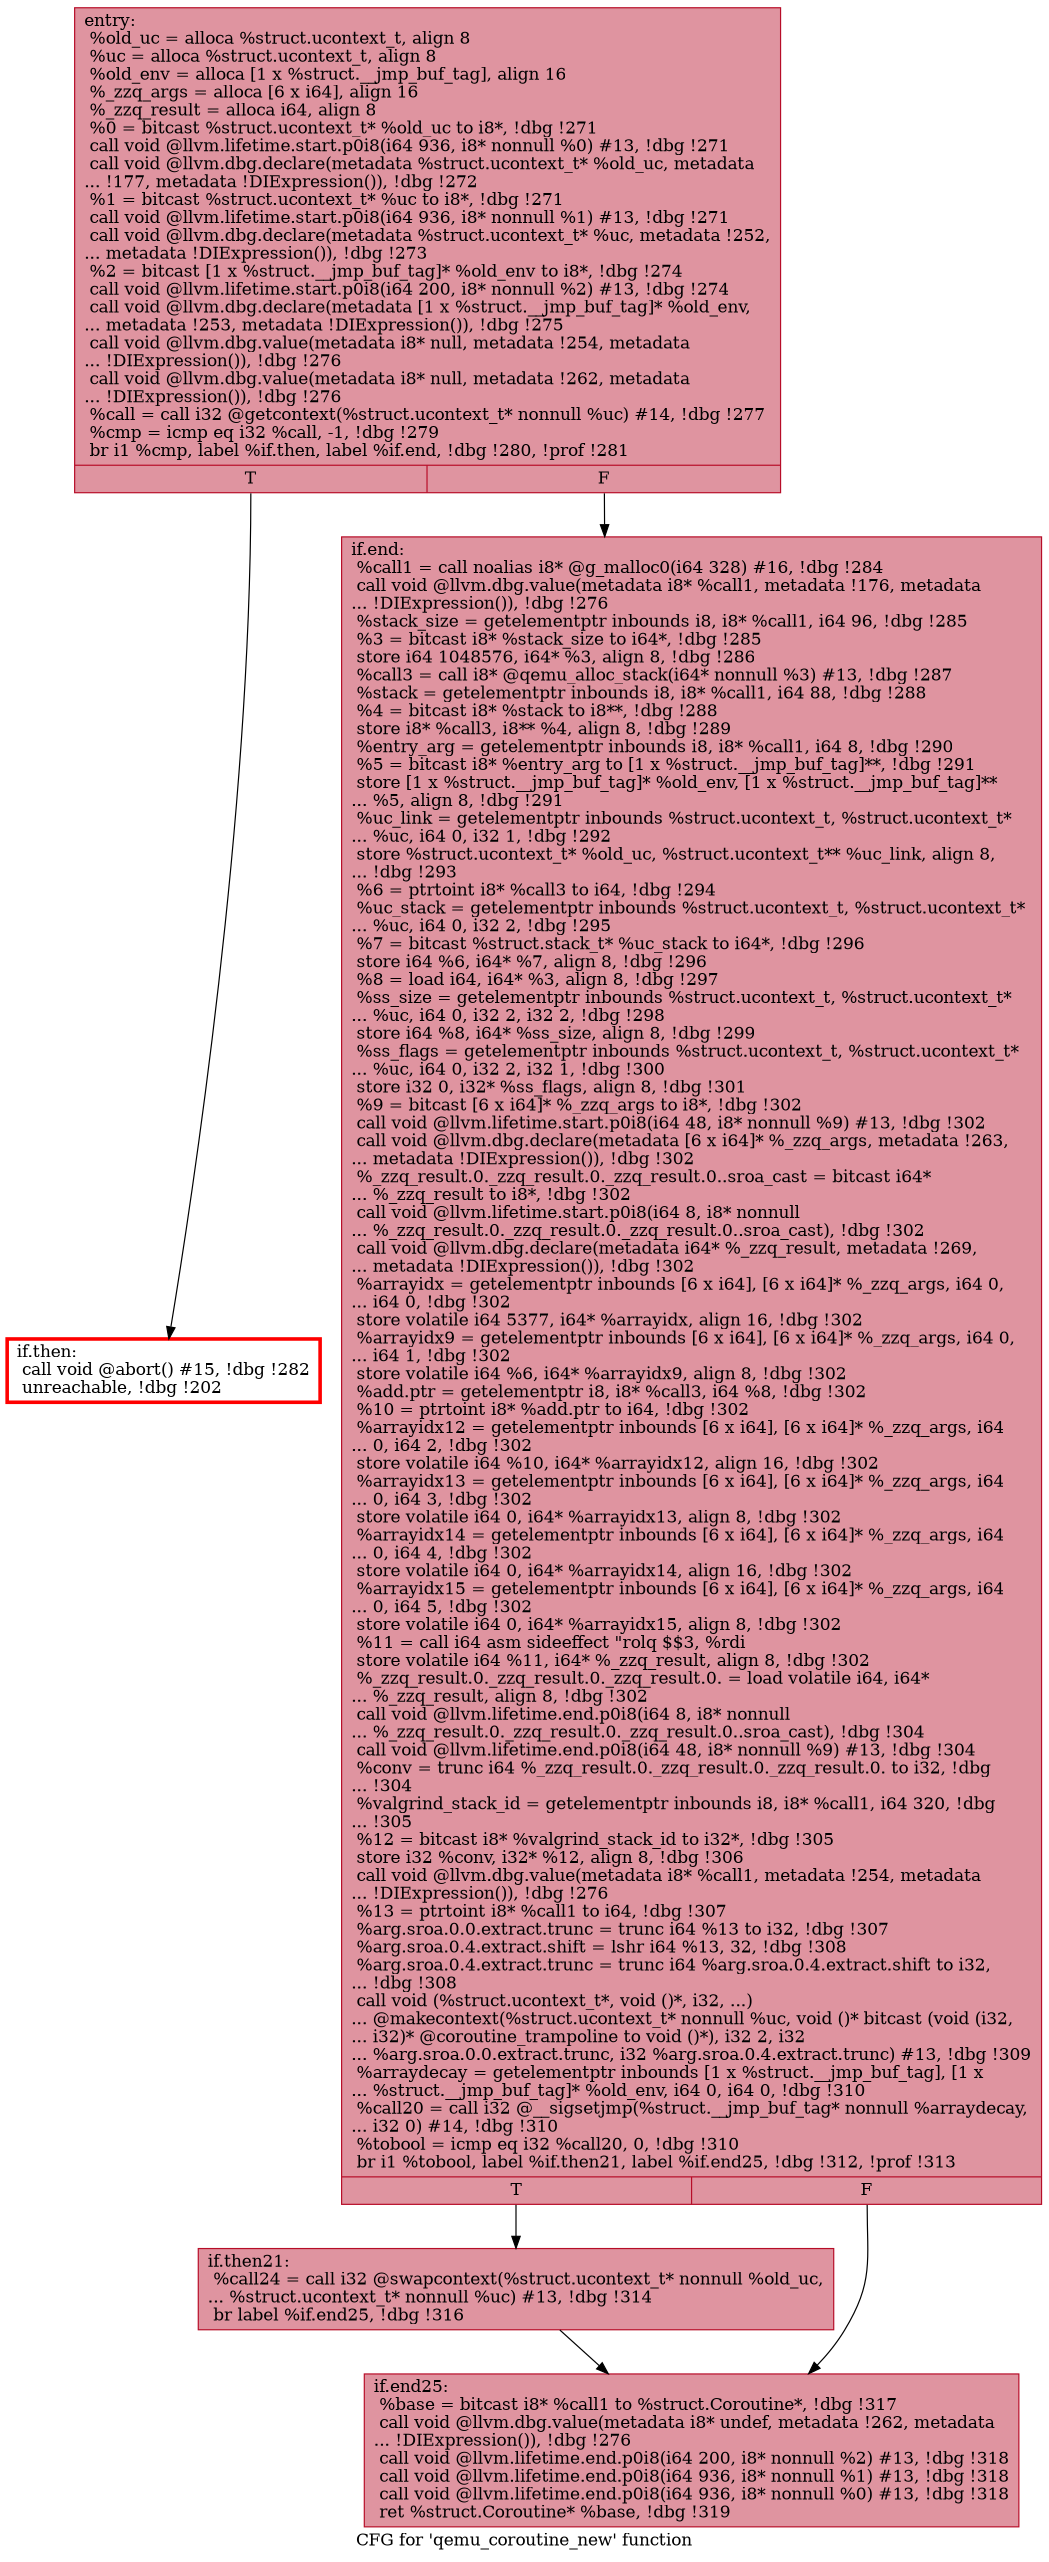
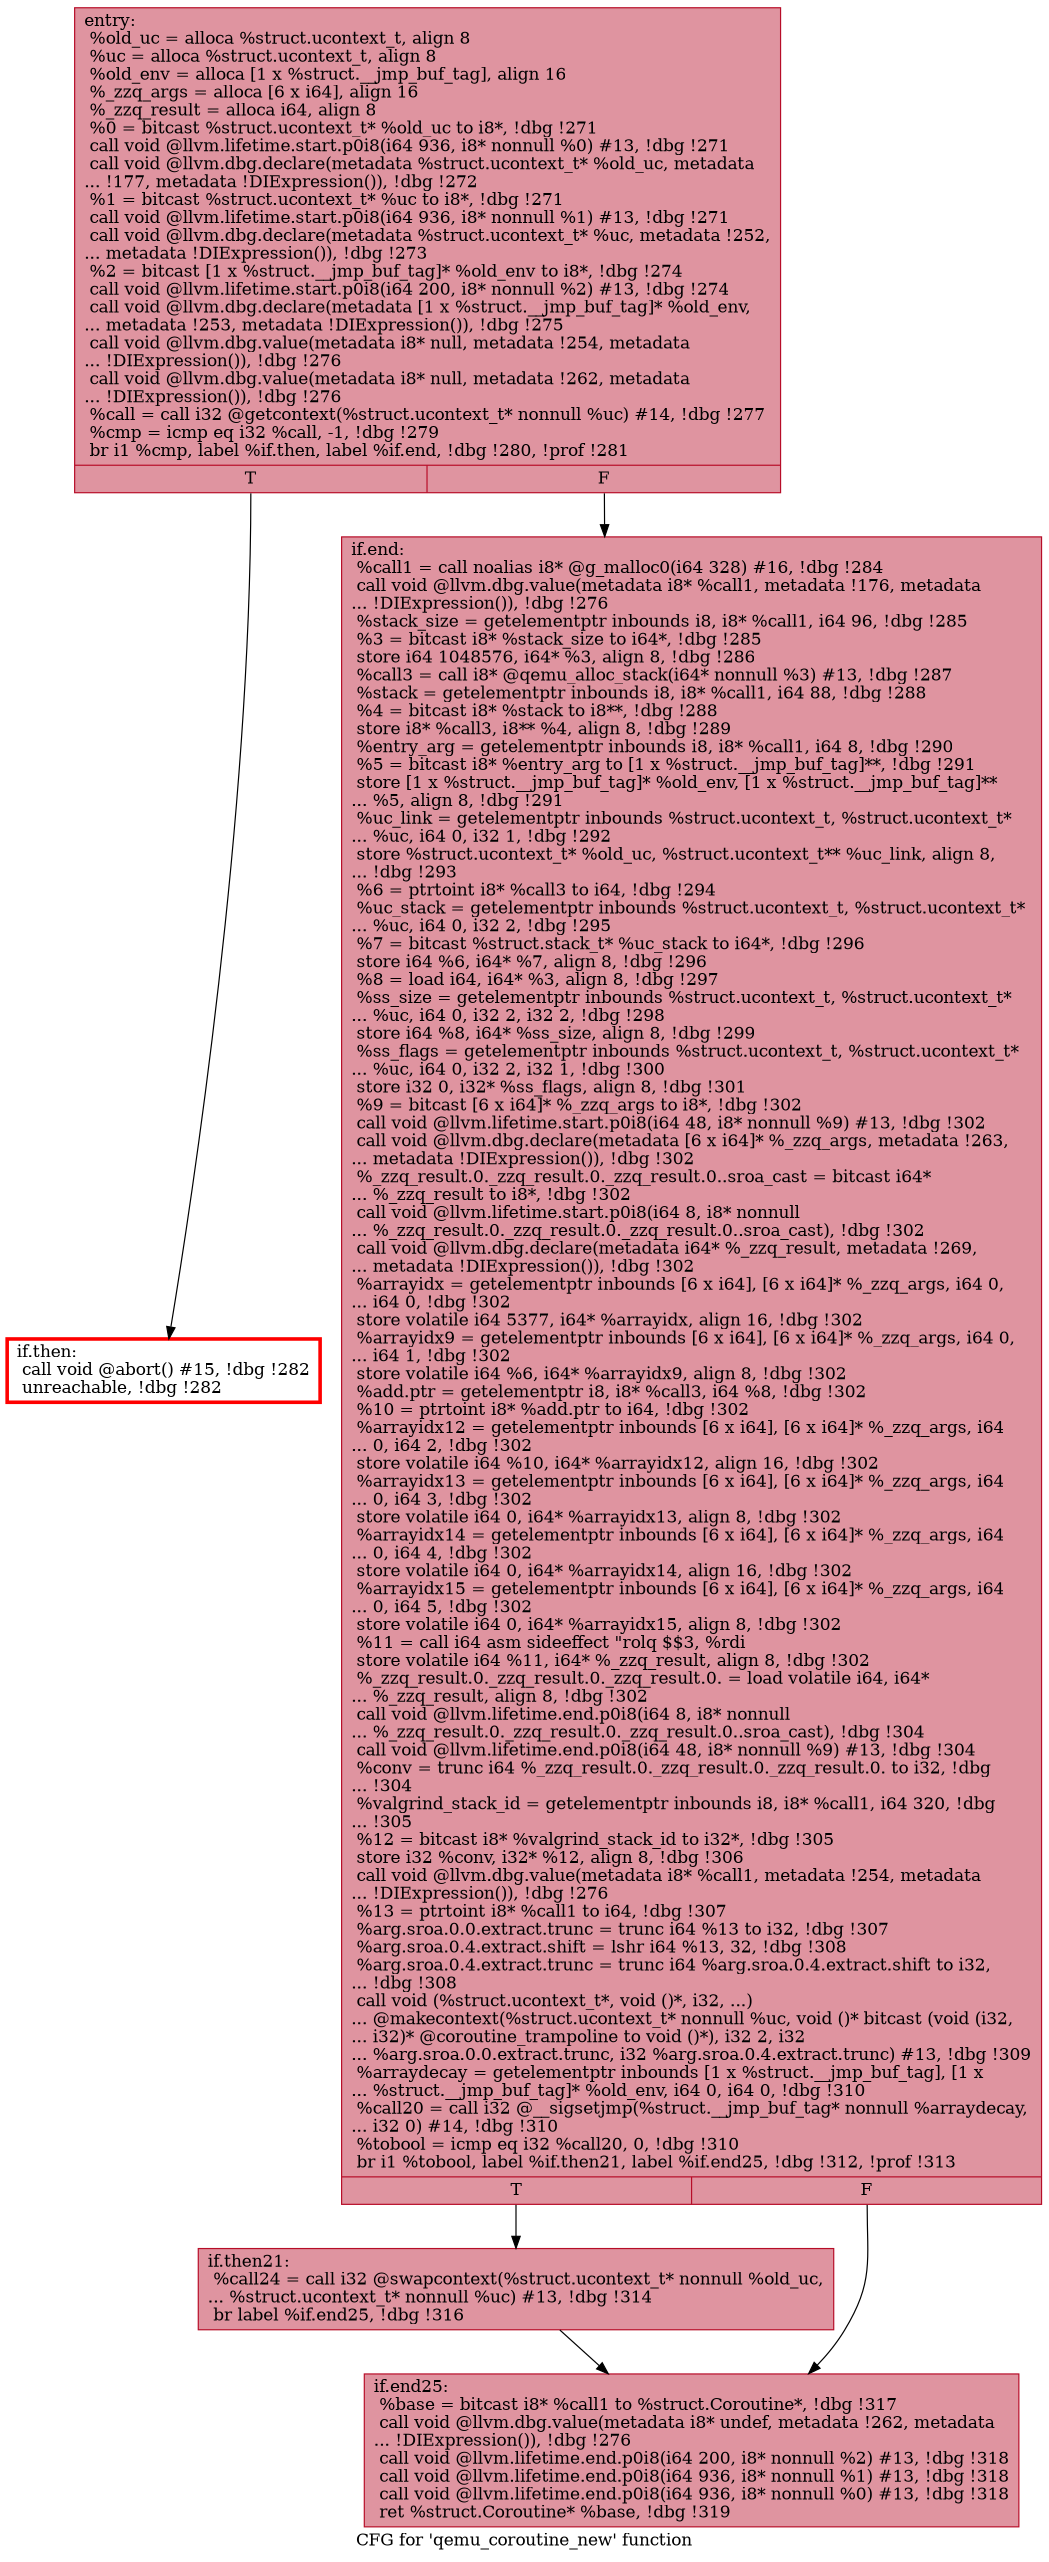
  digraph {
    label="CFG for 'qemu_coroutine_new' function"
    node [color="#b70d28ff" fillcolor="#b70d2870" shape=record style=filled]
    edge [tailport=s0]
    n1 [label="{entry:\l  %old_uc = alloca %struct.ucontext_t, align 8\l  %uc = alloca %struct.ucontext_t, align 8\l  %old_env = alloca [1 x %struct.__jmp_buf_tag], align 16\l  %_zzq_args = alloca [6 x i64], align 16\l  %_zzq_result = alloca i64, align 8\l  %0 = bitcast %struct.ucontext_t* %old_uc to i8*, !dbg !271\l  call void @llvm.lifetime.start.p0i8(i64 936, i8* nonnull %0) #13, !dbg !271\l  call void @llvm.dbg.declare(metadata %struct.ucontext_t* %old_uc, metadata\l... !177, metadata !DIExpression()), !dbg !272\l  %1 = bitcast %struct.ucontext_t* %uc to i8*, !dbg !271\l  call void @llvm.lifetime.start.p0i8(i64 936, i8* nonnull %1) #13, !dbg !271\l  call void @llvm.dbg.declare(metadata %struct.ucontext_t* %uc, metadata !252,\l... metadata !DIExpression()), !dbg !273\l  %2 = bitcast [1 x %struct.__jmp_buf_tag]* %old_env to i8*, !dbg !274\l  call void @llvm.lifetime.start.p0i8(i64 200, i8* nonnull %2) #13, !dbg !274\l  call void @llvm.dbg.declare(metadata [1 x %struct.__jmp_buf_tag]* %old_env,\l... metadata !253, metadata !DIExpression()), !dbg !275\l  call void @llvm.dbg.value(metadata i8* null, metadata !254, metadata\l... !DIExpression()), !dbg !276\l  call void @llvm.dbg.value(metadata i8* null, metadata !262, metadata\l... !DIExpression()), !dbg !276\l  %call = call i32 @getcontext(%struct.ucontext_t* nonnull %uc) #14, !dbg !277\l  %cmp = icmp eq i32 %call, -1, !dbg !279\l  br i1 %cmp, label %if.then, label %if.end, !dbg !280, !prof !281\l|{<s0>T|<s1>F}}"]
-   n2 [color=red label="{if.then:                                          \l  call void @abort() #15, !dbg !282\l  unreachable, !dbg !202\l}" penwidth=3.0 fillcolor="" style=""]
+   n2 [color=red label="{if.then:                                          \l  call void @abort() #15, !dbg !282\l  unreachable, !dbg !282\l}" penwidth=3.0 fillcolor="" style=""]
    n3 [label="{if.end:                                           \l  %call1 = call noalias i8* @g_malloc0(i64 328) #16, !dbg !284\l  call void @llvm.dbg.value(metadata i8* %call1, metadata !176, metadata\l... !DIExpression()), !dbg !276\l  %stack_size = getelementptr inbounds i8, i8* %call1, i64 96, !dbg !285\l  %3 = bitcast i8* %stack_size to i64*, !dbg !285\l  store i64 1048576, i64* %3, align 8, !dbg !286\l  %call3 = call i8* @qemu_alloc_stack(i64* nonnull %3) #13, !dbg !287\l  %stack = getelementptr inbounds i8, i8* %call1, i64 88, !dbg !288\l  %4 = bitcast i8* %stack to i8**, !dbg !288\l  store i8* %call3, i8** %4, align 8, !dbg !289\l  %entry_arg = getelementptr inbounds i8, i8* %call1, i64 8, !dbg !290\l  %5 = bitcast i8* %entry_arg to [1 x %struct.__jmp_buf_tag]**, !dbg !291\l  store [1 x %struct.__jmp_buf_tag]* %old_env, [1 x %struct.__jmp_buf_tag]**\l... %5, align 8, !dbg !291\l  %uc_link = getelementptr inbounds %struct.ucontext_t, %struct.ucontext_t*\l... %uc, i64 0, i32 1, !dbg !292\l  store %struct.ucontext_t* %old_uc, %struct.ucontext_t** %uc_link, align 8,\l... !dbg !293\l  %6 = ptrtoint i8* %call3 to i64, !dbg !294\l  %uc_stack = getelementptr inbounds %struct.ucontext_t, %struct.ucontext_t*\l... %uc, i64 0, i32 2, !dbg !295\l  %7 = bitcast %struct.stack_t* %uc_stack to i64*, !dbg !296\l  store i64 %6, i64* %7, align 8, !dbg !296\l  %8 = load i64, i64* %3, align 8, !dbg !297\l  %ss_size = getelementptr inbounds %struct.ucontext_t, %struct.ucontext_t*\l... %uc, i64 0, i32 2, i32 2, !dbg !298\l  store i64 %8, i64* %ss_size, align 8, !dbg !299\l  %ss_flags = getelementptr inbounds %struct.ucontext_t, %struct.ucontext_t*\l... %uc, i64 0, i32 2, i32 1, !dbg !300\l  store i32 0, i32* %ss_flags, align 8, !dbg !301\l  %9 = bitcast [6 x i64]* %_zzq_args to i8*, !dbg !302\l  call void @llvm.lifetime.start.p0i8(i64 48, i8* nonnull %9) #13, !dbg !302\l  call void @llvm.dbg.declare(metadata [6 x i64]* %_zzq_args, metadata !263,\l... metadata !DIExpression()), !dbg !302\l  %_zzq_result.0._zzq_result.0._zzq_result.0..sroa_cast = bitcast i64*\l... %_zzq_result to i8*, !dbg !302\l  call void @llvm.lifetime.start.p0i8(i64 8, i8* nonnull\l... %_zzq_result.0._zzq_result.0._zzq_result.0..sroa_cast), !dbg !302\l  call void @llvm.dbg.declare(metadata i64* %_zzq_result, metadata !269,\l... metadata !DIExpression()), !dbg !302\l  %arrayidx = getelementptr inbounds [6 x i64], [6 x i64]* %_zzq_args, i64 0,\l... i64 0, !dbg !302\l  store volatile i64 5377, i64* %arrayidx, align 16, !dbg !302\l  %arrayidx9 = getelementptr inbounds [6 x i64], [6 x i64]* %_zzq_args, i64 0,\l... i64 1, !dbg !302\l  store volatile i64 %6, i64* %arrayidx9, align 8, !dbg !302\l  %add.ptr = getelementptr i8, i8* %call3, i64 %8, !dbg !302\l  %10 = ptrtoint i8* %add.ptr to i64, !dbg !302\l  %arrayidx12 = getelementptr inbounds [6 x i64], [6 x i64]* %_zzq_args, i64\l... 0, i64 2, !dbg !302\l  store volatile i64 %10, i64* %arrayidx12, align 16, !dbg !302\l  %arrayidx13 = getelementptr inbounds [6 x i64], [6 x i64]* %_zzq_args, i64\l... 0, i64 3, !dbg !302\l  store volatile i64 0, i64* %arrayidx13, align 8, !dbg !302\l  %arrayidx14 = getelementptr inbounds [6 x i64], [6 x i64]* %_zzq_args, i64\l... 0, i64 4, !dbg !302\l  store volatile i64 0, i64* %arrayidx14, align 16, !dbg !302\l  %arrayidx15 = getelementptr inbounds [6 x i64], [6 x i64]* %_zzq_args, i64\l... 0, i64 5, !dbg !302\l  store volatile i64 0, i64* %arrayidx15, align 8, !dbg !302\l  %11 = call i64 asm sideeffect \"rolq $$3,  %rdi \l  store volatile i64 %11, i64* %_zzq_result, align 8, !dbg !302\l  %_zzq_result.0._zzq_result.0._zzq_result.0. = load volatile i64, i64*\l... %_zzq_result, align 8, !dbg !302\l  call void @llvm.lifetime.end.p0i8(i64 8, i8* nonnull\l... %_zzq_result.0._zzq_result.0._zzq_result.0..sroa_cast), !dbg !304\l  call void @llvm.lifetime.end.p0i8(i64 48, i8* nonnull %9) #13, !dbg !304\l  %conv = trunc i64 %_zzq_result.0._zzq_result.0._zzq_result.0. to i32, !dbg\l... !304\l  %valgrind_stack_id = getelementptr inbounds i8, i8* %call1, i64 320, !dbg\l... !305\l  %12 = bitcast i8* %valgrind_stack_id to i32*, !dbg !305\l  store i32 %conv, i32* %12, align 8, !dbg !306\l  call void @llvm.dbg.value(metadata i8* %call1, metadata !254, metadata\l... !DIExpression()), !dbg !276\l  %13 = ptrtoint i8* %call1 to i64, !dbg !307\l  %arg.sroa.0.0.extract.trunc = trunc i64 %13 to i32, !dbg !307\l  %arg.sroa.0.4.extract.shift = lshr i64 %13, 32, !dbg !308\l  %arg.sroa.0.4.extract.trunc = trunc i64 %arg.sroa.0.4.extract.shift to i32,\l... !dbg !308\l  call void (%struct.ucontext_t*, void ()*, i32, ...)\l... @makecontext(%struct.ucontext_t* nonnull %uc, void ()* bitcast (void (i32,\l... i32)* @coroutine_trampoline to void ()*), i32 2, i32\l... %arg.sroa.0.0.extract.trunc, i32 %arg.sroa.0.4.extract.trunc) #13, !dbg !309\l  %arraydecay = getelementptr inbounds [1 x %struct.__jmp_buf_tag], [1 x\l... %struct.__jmp_buf_tag]* %old_env, i64 0, i64 0, !dbg !310\l  %call20 = call i32 @__sigsetjmp(%struct.__jmp_buf_tag* nonnull %arraydecay,\l... i32 0) #14, !dbg !310\l  %tobool = icmp eq i32 %call20, 0, !dbg !310\l  br i1 %tobool, label %if.then21, label %if.end25, !dbg !312, !prof !313\l|{<s0>T|<s1>F}}"]
    n4 [label="{if.then21:                                        \l  %call24 = call i32 @swapcontext(%struct.ucontext_t* nonnull %old_uc,\l... %struct.ucontext_t* nonnull %uc) #13, !dbg !314\l  br label %if.end25, !dbg !316\l}"]
    n5 [label="{if.end25:                                         \l  %base = bitcast i8* %call1 to %struct.Coroutine*, !dbg !317\l  call void @llvm.dbg.value(metadata i8* undef, metadata !262, metadata\l... !DIExpression()), !dbg !276\l  call void @llvm.lifetime.end.p0i8(i64 200, i8* nonnull %2) #13, !dbg !318\l  call void @llvm.lifetime.end.p0i8(i64 936, i8* nonnull %1) #13, !dbg !318\l  call void @llvm.lifetime.end.p0i8(i64 936, i8* nonnull %0) #13, !dbg !318\l  ret %struct.Coroutine* %base, !dbg !319\l}"]
    n1 -> n2
    n1 -> n3 [tailport=s1]
    n3 -> n4
    n3 -> n5 [tailport=s1]
    n4 -> n5 [tailport=""]
  }
